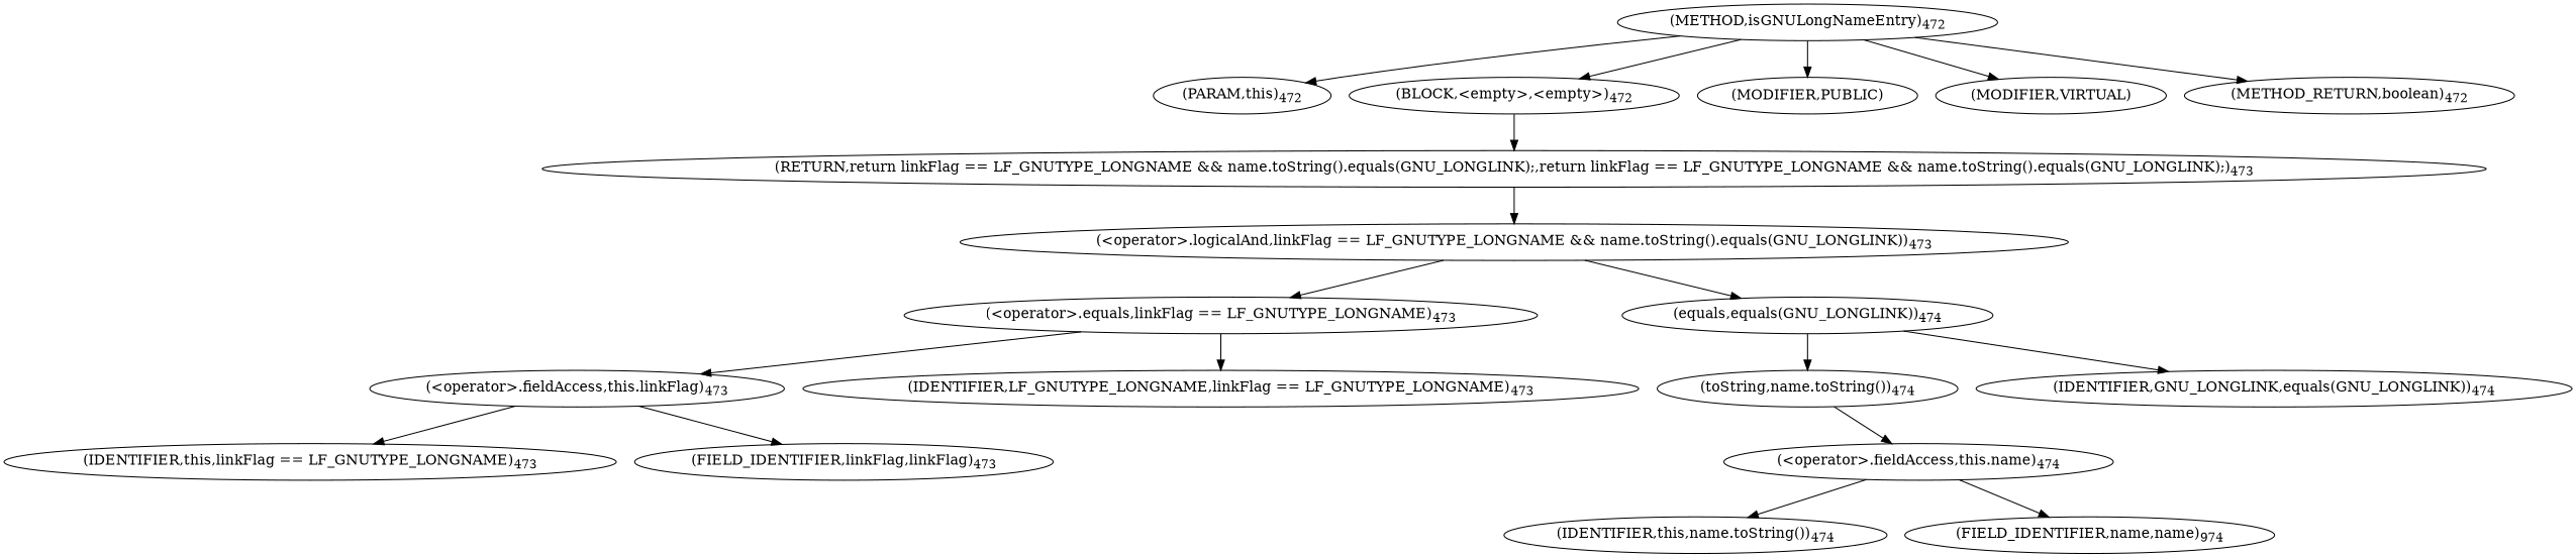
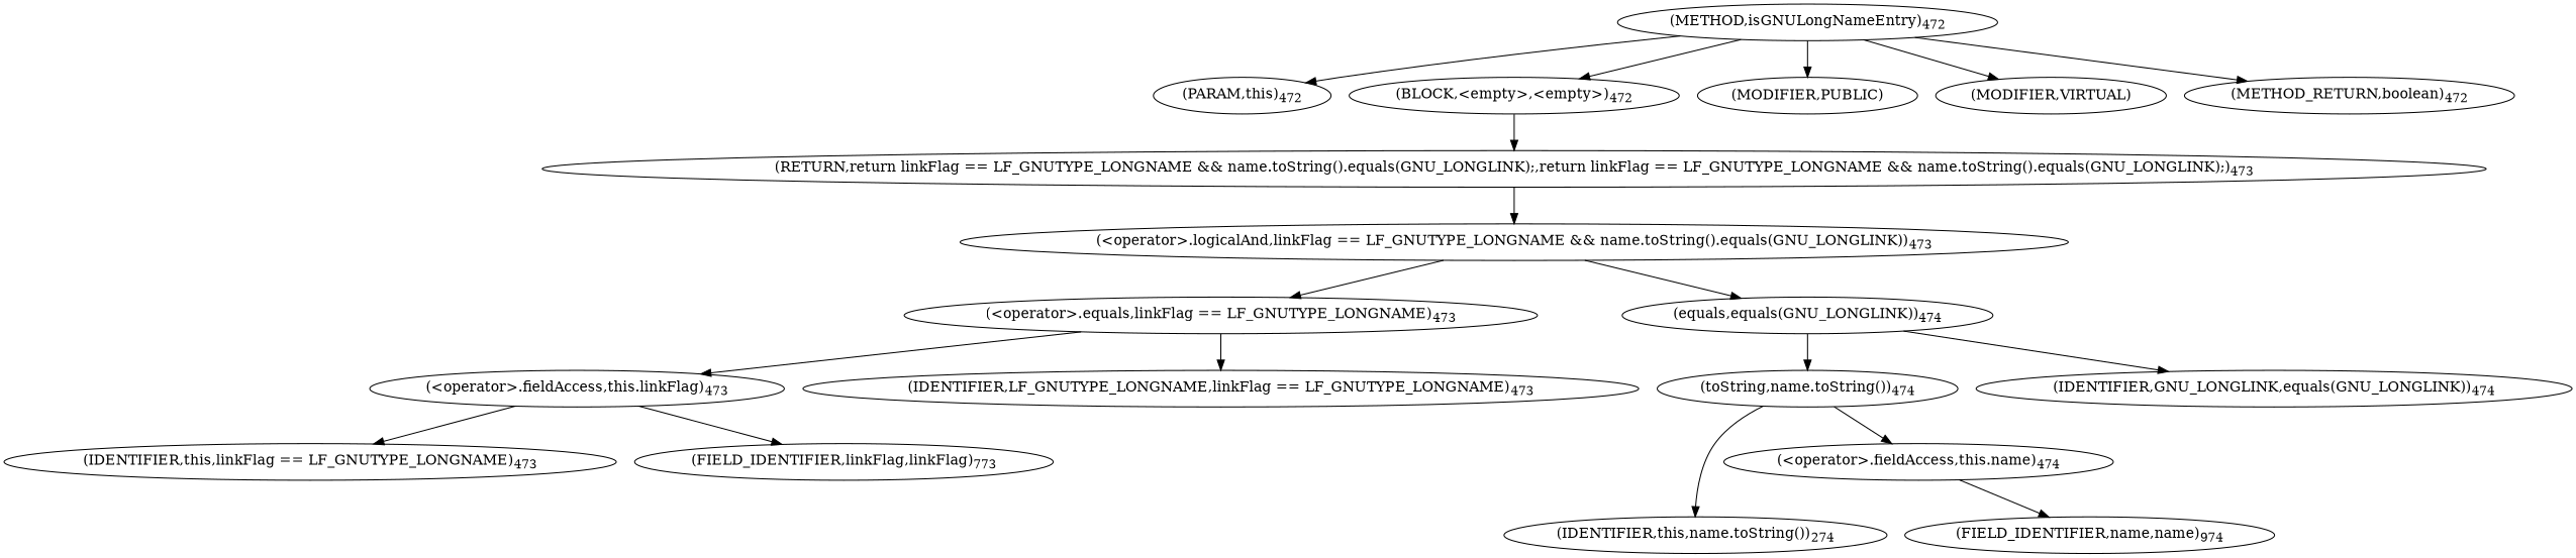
  digraph {
    n1 [label=<(METHOD,isGNULongNameEntry)<SUB>472</SUB>>]
    n2 [label=<(PARAM,this)<SUB>472</SUB>>]
    n3 [label=<(BLOCK,&lt;empty&gt;,&lt;empty&gt;)<SUB>472</SUB>>]
    n4 [label=<(MODIFIER,PUBLIC)>]
    n5 [label=<(MODIFIER,VIRTUAL)>]
    n6 [label=<(METHOD_RETURN,boolean)<SUB>472</SUB>>]
    n7 [label=<(RETURN,return linkFlag == LF_GNUTYPE_LONGNAME &amp;&amp; name.toString().equals(GNU_LONGLINK);,return linkFlag == LF_GNUTYPE_LONGNAME &amp;&amp; name.toString().equals(GNU_LONGLINK);)<SUB>473</SUB>>]
    n8 [label=<(&lt;operator&gt;.logicalAnd,linkFlag == LF_GNUTYPE_LONGNAME &amp;&amp; name.toString().equals(GNU_LONGLINK))<SUB>473</SUB>>]
    n9 [label=<(&lt;operator&gt;.equals,linkFlag == LF_GNUTYPE_LONGNAME)<SUB>473</SUB>>]
    n10 [label=<(equals,equals(GNU_LONGLINK))<SUB>474</SUB>>]
    n11 [label=<(&lt;operator&gt;.fieldAccess,this.linkFlag)<SUB>473</SUB>>]
    n12 [label=<(IDENTIFIER,LF_GNUTYPE_LONGNAME,linkFlag == LF_GNUTYPE_LONGNAME)<SUB>473</SUB>>]
    n13 [label=<(toString,name.toString())<SUB>474</SUB>>]
    n14 [label=<(IDENTIFIER,GNU_LONGLINK,equals(GNU_LONGLINK))<SUB>474</SUB>>]
    n15 [label=<(IDENTIFIER,this,linkFlag == LF_GNUTYPE_LONGNAME)<SUB>473</SUB>>]
-   n16 [label=<(FIELD_IDENTIFIER,linkFlag,linkFlag)<SUB>473</SUB>>]
+   n16 [label=<(FIELD_IDENTIFIER,linkFlag,linkFlag)<SUB>773</SUB>>]
    n17 [label=<(&lt;operator&gt;.fieldAccess,this.name)<SUB>474</SUB>>]
-   n18 [label=<(IDENTIFIER,this,name.toString())<SUB>474</SUB>>]
+   n18 [label=<(IDENTIFIER,this,name.toString())<SUB>274</SUB>>]
    n19 [label=<(FIELD_IDENTIFIER,name,name)<SUB>974</SUB>>]
    n1 -> n2
    n1 -> n3
    n1 -> n4
    n1 -> n5
    n1 -> n6
    n3 -> n7
    n7 -> n8
    n8 -> n9
    n8 -> n10
    n9 -> n11
    n9 -> n12
    n10 -> n13
    n10 -> n14
    n11 -> n15
    n11 -> n16
    n13 -> n17
-   n17 -> n18
+   n13 -> n18
    n17 -> n19
  }
